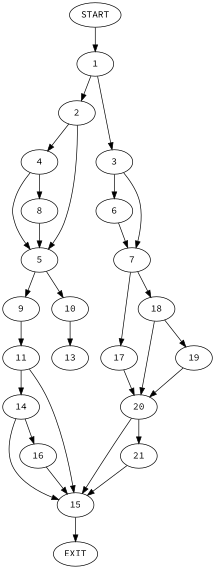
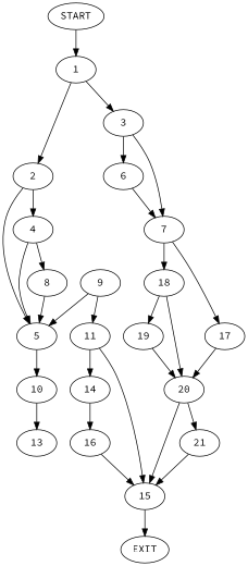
  digraph {
    fontname="Source Code Pro"
    node [fontname="Source Code Pro"]
    edge [fontname="Source Code Pro"]
    n1 [label=START]
    1
    2
    3
    n5 [label=EXIT]
    4
    5
    6
    7
    8
    9
    10
    17
    18
    11
    13
    20
    19
    14
    15
    16
    21
    n1 -> 1
    1 -> 2
    1 -> 3
    2 -> 4
    2 -> 5
    3 -> 6
    3 -> 7
    4 -> 5
    4 -> 8
-   5 -> 9
+   9 -> 5
    5 -> 10
    6 -> 7
    7 -> 17
    7 -> 18
    8 -> 5
    9 -> 11
    10 -> 13
    17 -> 20
    18 -> 20
    18 -> 19
    11 -> 14
    11 -> 15
    20 -> 15
    20 -> 21
    19 -> 20
-   14 -> 15
    14 -> 16
    15 -> n5
    16 -> 15
    21 -> 15
  }
